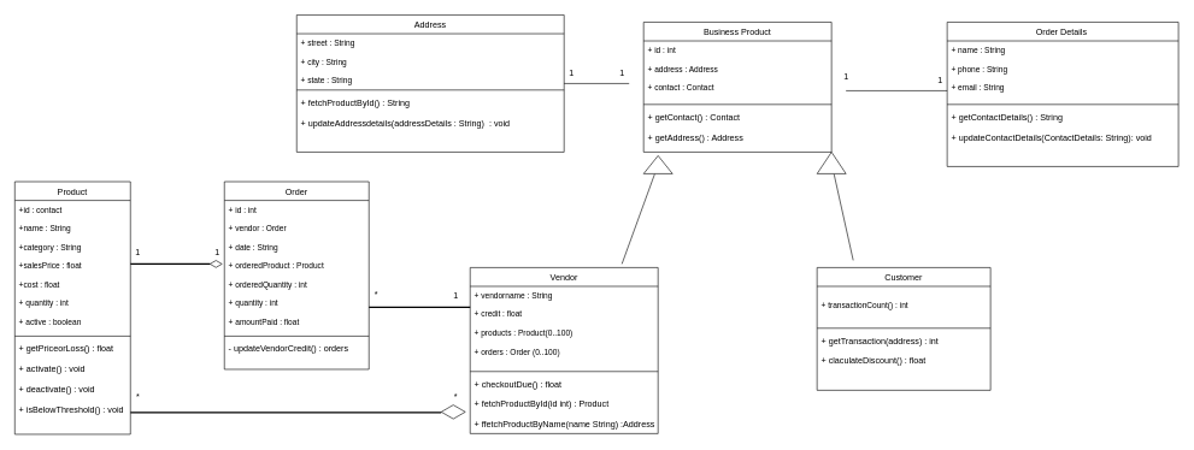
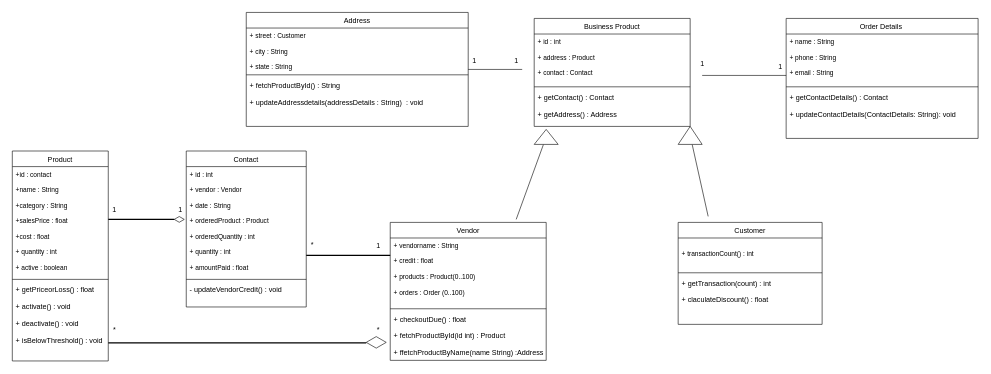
  <mxCell id="0" />
  <mxCell id="1" parent="0" />
  <mxCell id="2" value="Product" style="swimlane;fontStyle=0;align=center;verticalAlign=top;childLayout=stackLayout;horizontal=1;startSize=26;horizontalStack=0;resizeParent=1;resizeParentMax=0;resizeLast=0;collapsible=1;marginBottom=0;labelBackgroundColor=none;labelBorderColor=none;" vertex="1" parent="1"><mxGeometry x="20" y="251" width="160" height="350" as="geometry" /></mxCell>
  <mxCell id="3" value="+id : contact&#10;&#10;+name : String&#10;&#10;+category : String&#10;&#10;+salesPrice : float&#10;&#10;+cost : float&#10;&#10;+ quantity : int&#10;&#10;+ active : boolean" style="text;strokeColor=none;fillColor=none;align=left;verticalAlign=top;spacingLeft=4;spacingRight=4;overflow=hidden;rotatable=0;points=[[0,0.5],[1,0.5]];portConstraint=eastwest;fontSize=11;strokeWidth=30;labelBackgroundColor=none;labelBorderColor=none;" vertex="1" parent="2"><mxGeometry y="26" width="160" height="184" as="geometry" /></mxCell>
  <mxCell id="4" value="" style="line;strokeWidth=1;fillColor=none;align=left;verticalAlign=middle;spacingTop=-1;spacingLeft=3;spacingRight=3;rotatable=0;labelPosition=right;points=[];portConstraint=eastwest;labelBackgroundColor=none;labelBorderColor=none;" vertex="1" parent="2"><mxGeometry y="210" width="160" height="8" as="geometry" /></mxCell>
  <mxCell id="5" value="+ getPriceorLoss() : float&#10;&#10;+ activate() : void&#10;&#10;+ deactivate() : void&#10;&#10;+ isBelowThreshold() : void " style="text;strokeColor=none;fillColor=none;align=left;verticalAlign=top;spacingLeft=4;spacingRight=4;overflow=hidden;rotatable=0;points=[[0,0.5],[1,0.5]];portConstraint=eastwest;labelBackgroundColor=none;labelBorderColor=none;" vertex="1" parent="2"><mxGeometry y="218" width="160" height="132" as="geometry" /></mxCell>
- <mxCell id="6" value="Order&#10;&#10;&#10;&#10;&#10;&#10;&#10;&#10;&#10;" style="swimlane;fontStyle=0;align=center;verticalAlign=top;childLayout=stackLayout;horizontal=1;startSize=26;horizontalStack=0;resizeParent=1;resizeParentMax=0;resizeLast=0;collapsible=1;marginBottom=0;labelBackgroundColor=none;labelBorderColor=none;" vertex="1" parent="1"><mxGeometry x="310" y="251" width="200" height="260" as="geometry" /></mxCell>
- <mxCell id="7" value="+ id : int&#10;&#10;+ vendor : Order&#10;&#10;+ date : String&#10;&#10;+ orderedProduct : Product&#10;&#10;+ orderedQuantity : int&#10;&#10;+ quantity : int&#10;&#10;+ amountPaid : float" style="text;strokeColor=none;fillColor=none;align=left;verticalAlign=top;spacingLeft=4;spacingRight=4;overflow=hidden;rotatable=0;points=[[0,0.5],[1,0.5]];portConstraint=eastwest;fontSize=11;strokeWidth=30;labelBackgroundColor=none;labelBorderColor=none;" vertex="1" parent="6"><mxGeometry y="26" width="200" height="184" as="geometry" /></mxCell>
+ <mxCell id="6" value="Contact&#10;&#10;&#10;&#10;&#10;&#10;&#10;&#10;&#10;" style="swimlane;fontStyle=0;align=center;verticalAlign=top;childLayout=stackLayout;horizontal=1;startSize=26;horizontalStack=0;resizeParent=1;resizeParentMax=0;resizeLast=0;collapsible=1;marginBottom=0;labelBackgroundColor=none;labelBorderColor=none;" vertex="1" parent="1"><mxGeometry x="310" y="251" width="200" height="260" as="geometry" /></mxCell>
+ <mxCell id="7" value="+ id : int&#10;&#10;+ vendor : Vendor&#10;&#10;+ date : String&#10;&#10;+ orderedProduct : Product&#10;&#10;+ orderedQuantity : int&#10;&#10;+ quantity : int&#10;&#10;+ amountPaid : float" style="text;strokeColor=none;fillColor=none;align=left;verticalAlign=top;spacingLeft=4;spacingRight=4;overflow=hidden;rotatable=0;points=[[0,0.5],[1,0.5]];portConstraint=eastwest;fontSize=11;strokeWidth=30;labelBackgroundColor=none;labelBorderColor=none;" vertex="1" parent="6"><mxGeometry y="26" width="200" height="184" as="geometry" /></mxCell>
  <mxCell id="8" value="" style="line;strokeWidth=1;fillColor=none;align=left;verticalAlign=middle;spacingTop=-1;spacingLeft=3;spacingRight=3;rotatable=0;labelPosition=right;points=[];portConstraint=eastwest;labelBackgroundColor=none;labelBorderColor=none;" vertex="1" parent="6"><mxGeometry y="210" width="200" height="8" as="geometry" /></mxCell>
- <mxCell id="9" value="- updateVendorCredit() : orders" style="text;strokeColor=none;fillColor=none;align=left;verticalAlign=top;spacingLeft=4;spacingRight=4;overflow=hidden;rotatable=0;points=[[0,0.5],[1,0.5]];portConstraint=eastwest;labelBackgroundColor=none;labelBorderColor=none;" vertex="1" parent="6"><mxGeometry y="218" width="200" height="42" as="geometry" /></mxCell>
+ <mxCell id="9" value="- updateVendorCredit() : void" style="text;strokeColor=none;fillColor=none;align=left;verticalAlign=top;spacingLeft=4;spacingRight=4;overflow=hidden;rotatable=0;points=[[0,0.5],[1,0.5]];portConstraint=eastwest;labelBackgroundColor=none;labelBorderColor=none;" vertex="1" parent="6"><mxGeometry y="218" width="200" height="42" as="geometry" /></mxCell>
  <mxCell id="10" value="Vendor" style="swimlane;fontStyle=0;align=center;verticalAlign=top;childLayout=stackLayout;horizontal=1;startSize=26;horizontalStack=0;resizeParent=1;resizeParentMax=0;resizeLast=0;collapsible=1;marginBottom=0;labelBackgroundColor=none;labelBorderColor=none;" vertex="1" parent="1"><mxGeometry x="650" y="370" width="260" height="230" as="geometry" /></mxCell>
  <mxCell id="11" value="+ vendorname : String&#10;&#10;+ credit : float&#10;&#10;+ products : Product(0..100)&#10;&#10;+ orders : Order (0..100)" style="text;strokeColor=none;fillColor=none;align=left;verticalAlign=top;spacingLeft=4;spacingRight=4;overflow=hidden;rotatable=0;points=[[0,0.5],[1,0.5]];portConstraint=eastwest;fontSize=11;strokeWidth=30;labelBackgroundColor=none;labelBorderColor=none;" vertex="1" parent="10"><mxGeometry y="26" width="260" height="114" as="geometry" /></mxCell>
  <mxCell id="12" value="" style="line;strokeWidth=1;fillColor=none;align=left;verticalAlign=middle;spacingTop=-1;spacingLeft=3;spacingRight=3;rotatable=0;labelPosition=right;points=[];portConstraint=eastwest;labelBackgroundColor=none;labelBorderColor=none;" vertex="1" parent="10"><mxGeometry y="140" width="260" height="8" as="geometry" /></mxCell>
  <mxCell id="13" value="+ checkoutDue() : float&#10;&#10;+ fetchProductById(id int) : Product&#10;&#10;+ ffetchProductByName(name String) :Address&#10;" style="text;strokeColor=none;fillColor=none;align=left;verticalAlign=top;spacingLeft=4;spacingRight=4;overflow=hidden;rotatable=0;points=[[0,0.5],[1,0.5]];portConstraint=eastwest;labelBackgroundColor=none;labelBorderColor=none;" vertex="1" parent="10"><mxGeometry y="148" width="260" height="82" as="geometry" /></mxCell>
  <mxCell id="14" value="Customer&#10;" style="swimlane;fontStyle=0;align=center;verticalAlign=top;childLayout=stackLayout;horizontal=1;startSize=26;horizontalStack=0;resizeParent=1;resizeParentMax=0;resizeLast=0;collapsible=1;marginBottom=0;labelBackgroundColor=none;labelBorderColor=none;" vertex="1" parent="1"><mxGeometry x="1130" y="370" width="240" height="170" as="geometry" /></mxCell>
  <mxCell id="15" value="&#10;+ transactionCount() : int " style="text;strokeColor=none;fillColor=none;align=left;verticalAlign=top;spacingLeft=4;spacingRight=4;overflow=hidden;rotatable=0;points=[[0,0.5],[1,0.5]];portConstraint=eastwest;fontSize=11;strokeWidth=30;labelBackgroundColor=none;labelBorderColor=none;" vertex="1" parent="14"><mxGeometry y="26" width="240" height="54" as="geometry" /></mxCell>
  <mxCell id="16" value="" style="line;strokeWidth=1;fillColor=none;align=left;verticalAlign=middle;spacingTop=-1;spacingLeft=3;spacingRight=3;rotatable=0;labelPosition=right;points=[];portConstraint=eastwest;labelBackgroundColor=none;labelBorderColor=none;" vertex="1" parent="14"><mxGeometry y="80" width="240" height="8" as="geometry" /></mxCell>
- <mxCell id="17" value="+ getTransaction(address) : int&#10;&#10;+ claculateDiscount() : float " style="text;strokeColor=none;fillColor=none;align=left;verticalAlign=top;spacingLeft=4;spacingRight=4;overflow=hidden;rotatable=0;points=[[0,0.5],[1,0.5]];portConstraint=eastwest;labelBackgroundColor=none;labelBorderColor=none;" vertex="1" parent="14"><mxGeometry y="88" width="240" height="82" as="geometry" /></mxCell>
+ <mxCell id="17" value="+ getTransaction(count) : int&#10;&#10;+ claculateDiscount() : float " style="text;strokeColor=none;fillColor=none;align=left;verticalAlign=top;spacingLeft=4;spacingRight=4;overflow=hidden;rotatable=0;points=[[0,0.5],[1,0.5]];portConstraint=eastwest;labelBackgroundColor=none;labelBorderColor=none;" vertex="1" parent="14"><mxGeometry y="88" width="240" height="82" as="geometry" /></mxCell>
  <mxCell id="18" value="Business Product" style="swimlane;fontStyle=0;align=center;verticalAlign=top;childLayout=stackLayout;horizontal=1;startSize=26;horizontalStack=0;resizeParent=1;resizeParentMax=0;resizeLast=0;collapsible=1;marginBottom=0;labelBackgroundColor=none;labelBorderColor=none;" vertex="1" parent="1"><mxGeometry x="890" y="30" width="260" height="180" as="geometry" /></mxCell>
- <mxCell id="19" value="+ id : int&#10;&#10;+ address : Address&#10;&#10;+ contact : Contact" style="text;strokeColor=none;fillColor=none;align=left;verticalAlign=top;spacingLeft=4;spacingRight=4;overflow=hidden;rotatable=0;points=[[0,0.5],[1,0.5]];portConstraint=eastwest;fontSize=11;strokeWidth=30;labelBackgroundColor=none;labelBorderColor=none;" vertex="1" parent="18"><mxGeometry y="26" width="260" height="84" as="geometry" /></mxCell>
+ <mxCell id="19" value="+ id : int&#10;&#10;+ address : Product&#10;&#10;+ contact : Contact" style="text;strokeColor=none;fillColor=none;align=left;verticalAlign=top;spacingLeft=4;spacingRight=4;overflow=hidden;rotatable=0;points=[[0,0.5],[1,0.5]];portConstraint=eastwest;fontSize=11;strokeWidth=30;labelBackgroundColor=none;labelBorderColor=none;" vertex="1" parent="18"><mxGeometry y="26" width="260" height="84" as="geometry" /></mxCell>
  <mxCell id="20" value="" style="line;strokeWidth=1;fillColor=none;align=left;verticalAlign=middle;spacingTop=-1;spacingLeft=3;spacingRight=3;rotatable=0;labelPosition=right;points=[];portConstraint=eastwest;labelBackgroundColor=none;labelBorderColor=none;" vertex="1" parent="18"><mxGeometry y="110" width="260" height="8" as="geometry" /></mxCell>
  <mxCell id="21" value="+ getContact() : Contact &#10;&#10;+ getAddress() : Address" style="text;strokeColor=none;fillColor=none;align=left;verticalAlign=top;spacingLeft=4;spacingRight=4;overflow=hidden;rotatable=0;points=[[0,0.5],[1,0.5]];portConstraint=eastwest;labelBackgroundColor=none;labelBorderColor=none;" vertex="1" parent="18"><mxGeometry y="118" width="260" height="62" as="geometry" /></mxCell>
  <mxCell id="22" value="Order Details " style="swimlane;fontStyle=0;align=center;verticalAlign=top;childLayout=stackLayout;horizontal=1;startSize=26;horizontalStack=0;resizeParent=1;resizeParentMax=0;resizeLast=0;collapsible=1;marginBottom=0;labelBackgroundColor=none;labelBorderColor=none;" vertex="1" parent="1"><mxGeometry x="1310" y="30" width="320" height="200" as="geometry" /></mxCell>
  <mxCell id="23" value="+ name : String&#10;&#10;+ phone : String&#10;&#10;+ email : String" style="text;strokeColor=none;fillColor=none;align=left;verticalAlign=top;spacingLeft=4;spacingRight=4;overflow=hidden;rotatable=0;points=[[0,0.5],[1,0.5]];portConstraint=eastwest;fontSize=11;strokeWidth=30;labelBackgroundColor=none;labelBorderColor=none;" vertex="1" parent="22"><mxGeometry y="26" width="320" height="84" as="geometry" /></mxCell>
  <mxCell id="24" value="" style="line;strokeWidth=1;fillColor=none;align=left;verticalAlign=middle;spacingTop=-1;spacingLeft=3;spacingRight=3;rotatable=0;labelPosition=right;points=[];portConstraint=eastwest;labelBackgroundColor=none;labelBorderColor=none;" vertex="1" parent="22"><mxGeometry y="110" width="320" height="8" as="geometry" /></mxCell>
- <mxCell id="25" value="+ getContactDetails() : String&#10;&#10;+ updateContactDetails(ContactDetails: String): void" style="text;strokeColor=none;fillColor=none;align=left;verticalAlign=top;spacingLeft=4;spacingRight=4;overflow=hidden;rotatable=0;points=[[0,0.5],[1,0.5]];portConstraint=eastwest;labelBackgroundColor=none;labelBorderColor=none;" vertex="1" parent="22"><mxGeometry y="118" width="320" height="82" as="geometry" /></mxCell>
+ <mxCell id="25" value="+ getContactDetails() : Contact&#10;&#10;+ updateContactDetails(ContactDetails: String): void" style="text;strokeColor=none;fillColor=none;align=left;verticalAlign=top;spacingLeft=4;spacingRight=4;overflow=hidden;rotatable=0;points=[[0,0.5],[1,0.5]];portConstraint=eastwest;labelBackgroundColor=none;labelBorderColor=none;" vertex="1" parent="22"><mxGeometry y="118" width="320" height="82" as="geometry" /></mxCell>
  <mxCell id="26" value="Address" style="swimlane;fontStyle=0;align=center;verticalAlign=top;childLayout=stackLayout;horizontal=1;startSize=26;horizontalStack=0;resizeParent=1;resizeParentMax=0;resizeLast=0;collapsible=1;marginBottom=0;labelBackgroundColor=none;labelBorderColor=none;" vertex="1" parent="1"><mxGeometry x="410" y="20" width="370" height="190" as="geometry" /></mxCell>
- <mxCell id="27" value="+ street : String&#10;&#10;+ city : String&#10;&#10;+ state : String" style="text;strokeColor=none;fillColor=none;align=left;verticalAlign=top;spacingLeft=4;spacingRight=4;overflow=hidden;rotatable=0;points=[[0,0.5],[1,0.5]];portConstraint=eastwest;fontSize=11;strokeWidth=30;labelBackgroundColor=none;labelBorderColor=none;" vertex="1" parent="26"><mxGeometry y="26" width="370" height="74" as="geometry" /></mxCell>
+ <mxCell id="27" value="+ street : Customer&#10;&#10;+ city : String&#10;&#10;+ state : String" style="text;strokeColor=none;fillColor=none;align=left;verticalAlign=top;spacingLeft=4;spacingRight=4;overflow=hidden;rotatable=0;points=[[0,0.5],[1,0.5]];portConstraint=eastwest;fontSize=11;strokeWidth=30;labelBackgroundColor=none;labelBorderColor=none;" vertex="1" parent="26"><mxGeometry y="26" width="370" height="74" as="geometry" /></mxCell>
  <mxCell id="28" value="" style="line;strokeWidth=1;fillColor=none;align=left;verticalAlign=middle;spacingTop=-1;spacingLeft=3;spacingRight=3;rotatable=0;labelPosition=right;points=[];portConstraint=eastwest;labelBackgroundColor=none;labelBorderColor=none;" vertex="1" parent="26"><mxGeometry y="100" width="370" height="8" as="geometry" /></mxCell>
  <mxCell id="29" value="+ fetchProductById() : String&#10;  &#10;+ updateAddressdetails(addressDetails : String)  : void&#10;&#10; " style="text;strokeColor=none;fillColor=none;align=left;verticalAlign=top;spacingLeft=4;spacingRight=4;overflow=hidden;rotatable=0;points=[[0,0.5],[1,0.5]];portConstraint=eastwest;labelBackgroundColor=none;labelBorderColor=none;" vertex="1" parent="26"><mxGeometry y="108" width="370" height="82" as="geometry" /></mxCell>
  <mxCell id="30" value="" style="html=1;whiteSpace=wrap;aspect=fixed;shape=isoRectangle;" vertex="1" parent="1"><mxGeometry x="290" y="360" width="16.67" height="10" as="geometry" /></mxCell>
  <mxCell id="31" value="" style="line;strokeWidth=2;html=1;" vertex="1" parent="1"><mxGeometry x="180" y="360" width="110" height="10" as="geometry" /></mxCell>
  <mxCell id="32" value="1" style="text;html=1;align=center;verticalAlign=middle;resizable=0;points=[];autosize=1;strokeColor=none;" vertex="1" parent="1"><mxGeometry x="180" y="340" width="20" height="20" as="geometry" /></mxCell>
  <mxCell id="33" value="1&lt;br&gt;" style="text;html=1;align=center;verticalAlign=middle;resizable=0;points=[];autosize=1;strokeColor=none;" vertex="1" parent="1"><mxGeometry x="290" y="340" width="20" height="20" as="geometry" /></mxCell>
  <mxCell id="34" value="" style="html=1;whiteSpace=wrap;aspect=fixed;shape=isoRectangle;" vertex="1" parent="1"><mxGeometry x="610" y="560" width="33.34" height="20" as="geometry" /></mxCell>
  <mxCell id="35" value="" style="line;strokeWidth=2;html=1;" vertex="1" parent="1"><mxGeometry x="180" y="566" width="430" height="10" as="geometry" /></mxCell>
  <mxCell id="36" value="*&lt;br&gt;" style="text;html=1;align=center;verticalAlign=middle;resizable=0;points=[];autosize=1;strokeColor=none;" vertex="1" parent="1"><mxGeometry x="620" y="540" width="20" height="20" as="geometry" /></mxCell>
  <mxCell id="37" value="*&lt;br&gt;" style="text;html=1;align=center;verticalAlign=middle;resizable=0;points=[];autosize=1;strokeColor=none;" vertex="1" parent="1"><mxGeometry x="180" y="540" width="20" height="20" as="geometry" /></mxCell>
  <mxCell id="38" value="" style="endArrow=none;html=1;" edge="1" parent="1" target="39"><mxGeometry width="50" height="50" relative="1" as="geometry"><mxPoint x="860" y="365" as="sourcePoint" /><mxPoint x="940" y="250" as="targetPoint" /></mxGeometry></mxCell>
  <mxCell id="39" value="" style="verticalLabelPosition=bottom;verticalAlign=top;html=1;shape=mxgraph.basic.acute_triangle;dx=0.5;" vertex="1" parent="1"><mxGeometry x="890" y="215" width="40" height="25" as="geometry" /></mxCell>
  <mxCell id="40" value="" style="endArrow=none;html=1;" edge="1" parent="1" target="41"><mxGeometry width="50" height="50" relative="1" as="geometry"><mxPoint x="1180" y="360" as="sourcePoint" /><mxPoint x="1090" y="230" as="targetPoint" /></mxGeometry></mxCell>
  <mxCell id="41" value="" style="verticalLabelPosition=bottom;verticalAlign=top;html=1;shape=mxgraph.basic.acute_triangle;dx=0.5;" vertex="1" parent="1"><mxGeometry x="1130" y="210" width="40" height="30" as="geometry" /></mxCell>
  <mxCell id="42" value="" style="endArrow=none;html=1;rounded=0;" edge="1" parent="1"><mxGeometry relative="1" as="geometry"><mxPoint x="780" y="115" as="sourcePoint" /><mxPoint x="870" y="115" as="targetPoint" /><Array as="points" /></mxGeometry></mxCell>
  <mxCell id="43" value="" style="shape=image;html=1;verticalAlign=top;verticalLabelPosition=bottom;labelBackgroundColor=#ffffff;imageAspect=0;aspect=fixed;image=https://cdn2.iconfinder.com/data/icons/devine-icons-part-2/128/Cards-Diamond.png" vertex="1" parent="1"><mxGeometry x="860" y="100" width="30" height="30" as="geometry" /></mxCell>
  <mxCell id="44" value="" style="endArrow=none;html=1;rounded=0;" edge="1" parent="1"><mxGeometry relative="1" as="geometry"><mxPoint x="1170" y="125" as="sourcePoint" /><mxPoint x="1310" y="125" as="targetPoint" /><Array as="points" /></mxGeometry></mxCell>
  <mxCell id="45" value="" style="shape=image;html=1;verticalAlign=top;verticalLabelPosition=bottom;labelBackgroundColor=#ffffff;imageAspect=0;aspect=fixed;image=https://cdn2.iconfinder.com/data/icons/devine-icons-part-2/128/Cards-Diamond.png" vertex="1" parent="1"><mxGeometry x="1150" y="110" width="30" height="30" as="geometry" /></mxCell>
  <mxCell id="46" value="1&lt;br&gt;" style="text;html=1;align=center;verticalAlign=middle;resizable=0;points=[];autosize=1;strokeColor=none;" vertex="1" parent="1"><mxGeometry x="1290" y="100" width="20" height="20" as="geometry" /></mxCell>
  <mxCell id="47" value="1&lt;br&gt;" style="text;html=1;align=center;verticalAlign=middle;resizable=0;points=[];autosize=1;strokeColor=none;" vertex="1" parent="1"><mxGeometry x="1160" y="96" width="20" height="20" as="geometry" /></mxCell>
  <mxCell id="48" value="1&lt;br&gt;" style="text;html=1;align=center;verticalAlign=middle;resizable=0;points=[];autosize=1;strokeColor=none;" vertex="1" parent="1"><mxGeometry x="780" y="90" width="20" height="20" as="geometry" /></mxCell>
  <mxCell id="49" value="1&lt;br&gt;" style="text;html=1;align=center;verticalAlign=middle;resizable=0;points=[];autosize=1;strokeColor=none;" vertex="1" parent="1"><mxGeometry x="850" y="90" width="20" height="20" as="geometry" /></mxCell>
  <mxCell id="50" value="" style="line;strokeWidth=2;html=1;" vertex="1" parent="1"><mxGeometry x="510" y="420" width="140" height="10" as="geometry" /></mxCell>
  <mxCell id="51" value="*&lt;br&gt;&lt;br&gt;" style="text;html=1;align=center;verticalAlign=middle;resizable=0;points=[];autosize=1;strokeColor=none;" vertex="1" parent="1"><mxGeometry x="510" y="400" width="20" height="30" as="geometry" /></mxCell>
  <mxCell id="52" value="1&lt;br&gt;" style="text;html=1;align=center;verticalAlign=middle;resizable=0;points=[];autosize=1;strokeColor=none;" vertex="1" parent="1"><mxGeometry x="620" y="400" width="20" height="20" as="geometry" /></mxCell>
